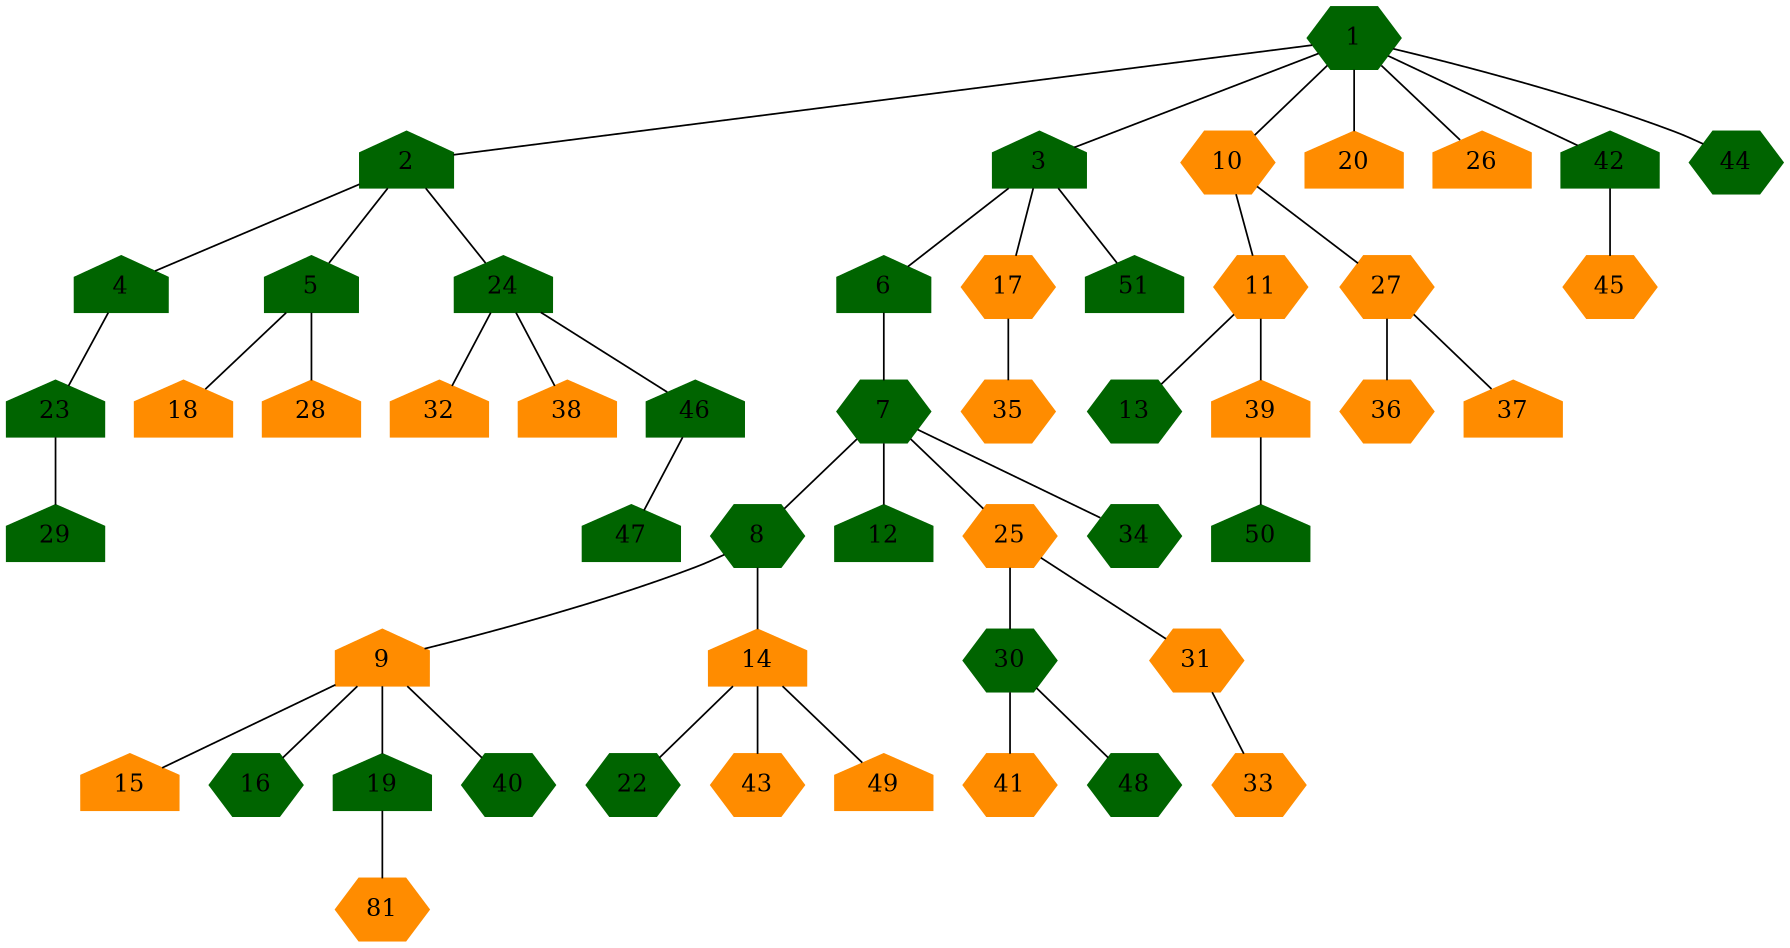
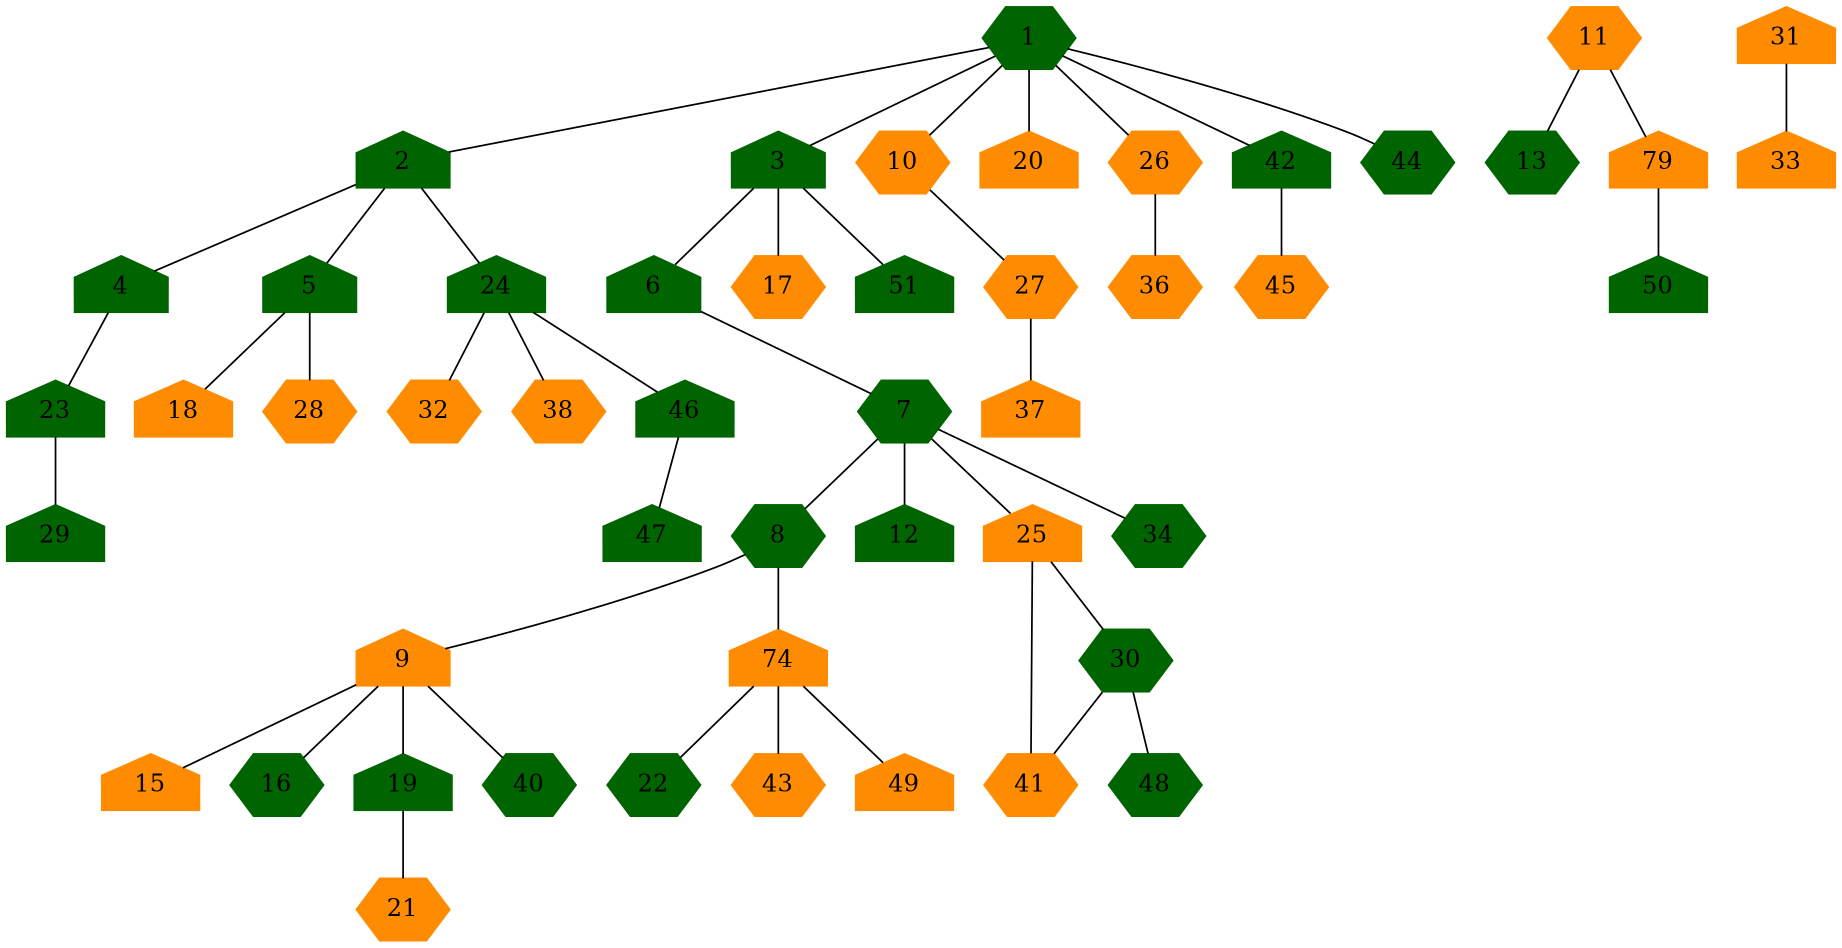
  graph {
    node [color=darkgreen shape=house style=filled]
    1 [shape=hexagon]
    2
    3
    10 [color=darkorange shape=hexagon]
    20 [color=darkorange]
-   26 [color=darkorange]
+   26 [color=darkorange shape=hexagon]
    42
    44 [shape=hexagon]
    4
    5
    24
    6
    17 [color=darkorange shape=hexagon]
    51
    11 [color=darkorange shape=hexagon]
    27 [color=darkorange shape=hexagon]
    45 [color=darkorange shape=hexagon]
    23
    18 [color=darkorange]
-   28 [color=darkorange]
-   32 [color=darkorange]
-   38 [color=darkorange]
+   28 [color=darkorange shape=hexagon]
+   32 [color=darkorange shape=hexagon]
+   38 [color=darkorange shape=hexagon]
    46
    7 [shape=hexagon]
-   35 [color=darkorange shape=hexagon]
    29
    8 [shape=hexagon]
    12
-   25 [color=darkorange shape=hexagon]
+   25 [color=darkorange]
    34 [shape=hexagon]
    9 [color=darkorange]
-   14 [color=darkorange]
+   14 [color=darkorange label=74]
    30 [shape=hexagon]
-   31 [color=darkorange shape=hexagon]
+   31 [color=darkorange]
    15 [color=darkorange]
    16 [shape=hexagon]
    19
    40 [shape=hexagon]
    22 [shape=hexagon]
    43 [color=darkorange shape=hexagon]
    49 [color=darkorange]
-   21 [color=darkorange shape=hexagon label=81]
+   21 [color=darkorange shape=hexagon]
    13 [shape=hexagon]
-   39 [color=darkorange]
+   39 [color=darkorange label=79]
    36 [color=darkorange shape=hexagon]
    37 [color=darkorange]
    47
    41 [color=darkorange shape=hexagon]
    48 [shape=hexagon]
-   33 [color=darkorange shape=hexagon]
+   33 [color=darkorange]
    50
    1 -- 2
    1 -- 3
    1 -- 10
    1 -- 20
    1 -- 26
    1 -- 42
    1 -- 44
    2 -- 4
    2 -- 5
    2 -- 24
    3 -- 6
    3 -- 17
    3 -- 51
-   10 -- 11
    10 -- 27
    42 -- 45
    4 -- 23
    5 -- 18
    5 -- 28
    24 -- 32
    24 -- 38
    24 -- 46
    6 -- 7
-   17 -- 35
    11 -- 13
    11 -- 39
-   27 -- 36
+   26 -- 36
    27 -- 37
    23 -- 29
    46 -- 47
    7 -- 8
    7 -- 12
    7 -- 25
    7 -- 34
    8 -- 9
    8 -- 14
    25 -- 30
-   25 -- 31
+   25 -- 41
    9 -- 15
    9 -- 16
    9 -- 19
    9 -- 40
    14 -- 22
    14 -- 43
    14 -- 49
    30 -- 41
    30 -- 48
    31 -- 33
    19 -- 21
    39 -- 50
  }
